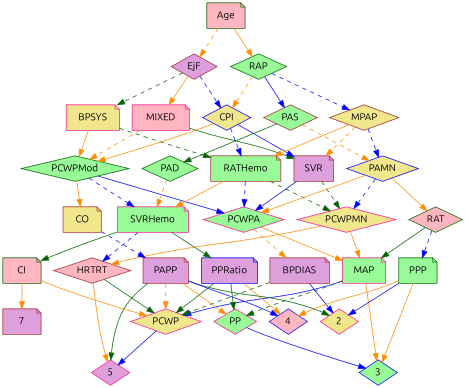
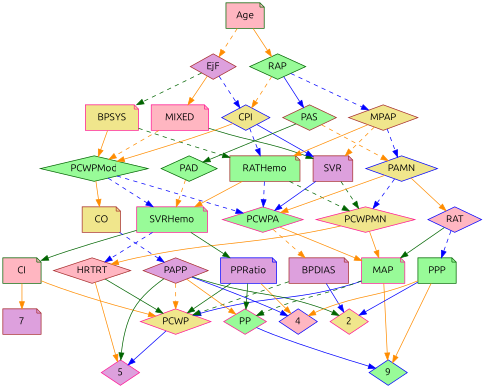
  strict digraph {
    fontname=Ubuntu
    node [color=brown fillcolor=palegreen fontname=Ubuntu shape=diamond style=filled]
    edge [color=darkorange fontname=Ubuntu style=solid]
    n1 [fillcolor=plum height=0.5 label=7 shape=note width=0.75]
    2 [color=deeppink fillcolor=khaki height=0.5 width=0.75]
-   3 [color=blue height=0.5 width=0.75]
+   3 [color=blue height=0.5 width=0.75 label=9]
    4 [color=blue fillcolor=lightpink height=0.5 width=0.75]
    5 [color=deeppink fillcolor=plum height=0.5 width=0.75]
    Age [color=darkgreen fillcolor=lightpink height=0.5 shape=note width=0.75]
    EjF [fillcolor=plum height=0.5 width=0.75]
    RAP [color=darkgreen height=0.5 width=0.77632]
    MIXED [color=deeppink fillcolor=lightpink height=0.5 shape=note width=1.1193]
    BPSYS [color=deeppink fillcolor=khaki height=0.5 shape=note width=1.0471]
    CPI [color=blue fillcolor=khaki height=0.5 width=0.75]
    MPAP [fillcolor=khaki height=0.5 width=0.97491]
    PAS [height=0.5 width=0.75]
    SVR [fillcolor=plum height=0.5 shape=note width=0.77632]
    PCWPMod [color=darkgreen height=0.5 width=1.4443]
    RATHemo [height=0.5 shape=note width=1.3721]
    PAMN [color=blue fillcolor=khaki height=0.5 width=1.011]
    PAD [color=darkgreen height=0.5 width=0.79437]
    PCWPA [color=deeppink height=0.5 width=1.1555]
    PCWPMN [color=deeppink fillcolor=khaki height=0.5 width=1.3902]
    SVRHemo [color=deeppink height=0.5 shape=note width=1.3902]
    CO [fillcolor=khaki height=0.5 shape=note width=0.75]
-   RAT [color=darkgreen fillcolor=lightpink height=0.5 width=0.75827]
+   RAT [color=blue fillcolor=lightpink height=0.5 width=0.75827]
    MAP [color=deeppink height=0.5 shape=note width=0.84854]
    BPDIAS [fillcolor=plum height=0.5 shape=note width=1.1735]
    HRTRT [fillcolor=lightpink height=0.5 width=1.1013]
    PPRatio [color=blue fillcolor=plum height=0.5 shape=note width=1.1013]
    CI [color=darkgreen fillcolor=lightpink height=0.5 shape=note width=0.75]
-   PAPP [fillcolor=plum height=0.5 shape=note width=0.88464]
+   PAPP [fillcolor=plum height=0.5 width=0.88464]
    PPP [color=darkgreen height=0.5 shape=note width=0.75]
    PCWP [color=deeppink fillcolor=khaki height=0.5 width=0.97491]
    PP [color=deeppink height=0.5 width=0.75]
    Age -> EjF [style=dashed]
    Age -> RAP
    EjF -> MIXED
    EjF -> BPSYS [color=darkgreen style=dashed]
    EjF -> CPI [color=blue style=dashed]
    RAP -> CPI [style=dashed]
    RAP -> MPAP [color=blue style=dashed]
    RAP -> PAS [color=blue]
    MIXED -> SVR [color=darkgreen]
    MIXED -> PCWPMod [style=dashed]
    BPSYS -> PCWPMod
    BPSYS -> RATHemo [color=darkgreen style=dashed]
    CPI -> SVR [color=blue]
    CPI -> PCWPMod
    CPI -> RATHemo [color=blue style=dashed]
    MPAP -> SVR [style=dashed]
    MPAP -> RATHemo
    MPAP -> PAMN [color=blue style=dashed]
    PAS -> PAMN [style=dashed]
    PAS -> PAD [color=darkgreen]
    SVR -> PCWPA [color=blue]
    SVR -> PCWPMN [color=darkgreen style=dashed]
-   PCWPMod -> PCWPA [color=blue]
+   PCWPMod -> PCWPA [color=blue style=dashed]
    PCWPMod -> SVRHemo [color=blue style=dashed]
    PCWPMod -> CO
    RATHemo -> PCWPA [color=blue style=dashed]
    RATHemo -> PCWPMN [color=darkgreen style=dashed]
    RATHemo -> SVRHemo
    PAMN -> PCWPA
    PAMN -> PCWPMN [color=blue style=dashed]
    PAMN -> RAT
    PAD -> SVRHemo [style=dashed]
    PCWPA -> MAP
    PCWPA -> BPDIAS [style=dashed]
    PCWPMN -> MAP
    PCWPMN -> HRTRT
    SVRHemo -> HRTRT [color=blue style=dashed]
    SVRHemo -> PPRatio [color=darkgreen]
    SVRHemo -> CI [color=darkgreen]
    CO -> PAPP [color=blue style=dashed]
    RAT -> MAP [color=darkgreen]
    RAT -> PPP [color=blue style=dashed]
    MAP -> 3
    MAP -> PCWP [color=blue]
    MAP -> PP [color=darkgreen style=dashed]
    BPDIAS -> 2 [color=blue]
    BPDIAS -> PCWP [color=darkgreen style=dashed]
    HRTRT -> 5
    HRTRT -> PCWP [color=darkgreen]
    PPRatio -> 4
    PPRatio -> PCWP [color=darkgreen]
    PPRatio -> PP [color=darkgreen]
    CI -> n1
    CI -> PCWP
    PAPP -> 2 [color=darkgreen]
    PAPP -> 4 [color=blue]
    PAPP -> 5 [color=darkgreen]
    PAPP -> PCWP [style=dashed]
    PAPP -> PP
    PPP -> 2 [color=blue]
    PPP -> 3
    PPP -> 4
    PCWP -> 5 [color=blue]
    PP -> 3 [color=blue]
  }
